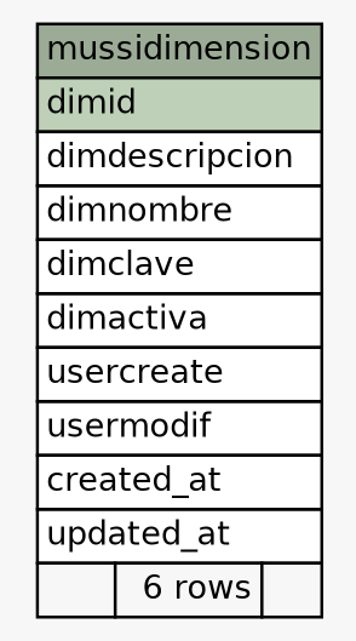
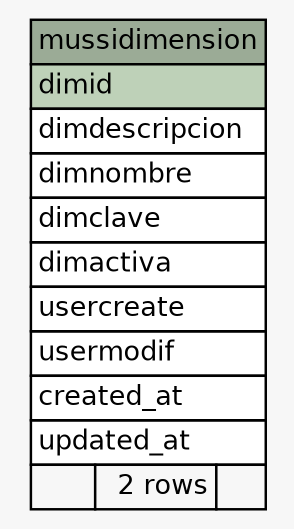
  digraph {
    bgcolor="#f7f7f7"
    fontname=Helvetica
    fontsize=11
    nodesep=0.18
    rankdir=RL
    ranksep=0.46
-   n1 [fontname=Helvetica fontsize=11 label=<     <TABLE BORDER="0" CELLBORDER="1" CELLSPACING="0" BGCOLOR="#ffffff">       <TR><TD COLSPAN="3" BGCOLOR="#9bab96" ALIGN="CENTER">mussidimension</TD></TR>       <TR><TD PORT="dimid" COLSPAN="3" BGCOLOR="#bed1b8" ALIGN="LEFT">dimid</TD></TR>       <TR><TD PORT="dimdescripcion" COLSPAN="3" ALIGN="LEFT">dimdescripcion</TD></TR>       <TR><TD PORT="dimnombre" COLSPAN="3" ALIGN="LEFT">dimnombre</TD></TR>       <TR><TD PORT="dimclave" COLSPAN="3" ALIGN="LEFT">dimclave</TD></TR>       <TR><TD PORT="dimactiva" COLSPAN="3" ALIGN="LEFT">dimactiva</TD></TR>       <TR><TD PORT="usercreate" COLSPAN="3" ALIGN="LEFT">usercreate</TD></TR>       <TR><TD PORT="usermodif" COLSPAN="3" ALIGN="LEFT">usermodif</TD></TR>       <TR><TD PORT="created_at" COLSPAN="3" ALIGN="LEFT">created_at</TD></TR>       <TR><TD PORT="updated_at" COLSPAN="3" ALIGN="LEFT">updated_at</TD></TR>       <TR><TD ALIGN="LEFT" BGCOLOR="#f7f7f7">  </TD><TD ALIGN="RIGHT" BGCOLOR="#f7f7f7">6 rows</TD><TD ALIGN="RIGHT" BGCOLOR="#f7f7f7">  </TD></TR>     </TABLE>> shape=plaintext]
+   n1 [fontname=Helvetica fontsize=11 label=<     <TABLE BORDER="0" CELLBORDER="1" CELLSPACING="0" BGCOLOR="#ffffff">       <TR><TD COLSPAN="3" BGCOLOR="#9bab96" ALIGN="CENTER">mussidimension</TD></TR>       <TR><TD PORT="dimid" COLSPAN="3" BGCOLOR="#bed1b8" ALIGN="LEFT">dimid</TD></TR>       <TR><TD PORT="dimdescripcion" COLSPAN="3" ALIGN="LEFT">dimdescripcion</TD></TR>       <TR><TD PORT="dimnombre" COLSPAN="3" ALIGN="LEFT">dimnombre</TD></TR>       <TR><TD PORT="dimclave" COLSPAN="3" ALIGN="LEFT">dimclave</TD></TR>       <TR><TD PORT="dimactiva" COLSPAN="3" ALIGN="LEFT">dimactiva</TD></TR>       <TR><TD PORT="usercreate" COLSPAN="3" ALIGN="LEFT">usercreate</TD></TR>       <TR><TD PORT="usermodif" COLSPAN="3" ALIGN="LEFT">usermodif</TD></TR>       <TR><TD PORT="created_at" COLSPAN="3" ALIGN="LEFT">created_at</TD></TR>       <TR><TD PORT="updated_at" COLSPAN="3" ALIGN="LEFT">updated_at</TD></TR>       <TR><TD ALIGN="LEFT" BGCOLOR="#f7f7f7">  </TD><TD ALIGN="RIGHT" BGCOLOR="#f7f7f7">2 rows</TD><TD ALIGN="RIGHT" BGCOLOR="#f7f7f7">  </TD></TR>     </TABLE>> shape=plaintext]
  }
